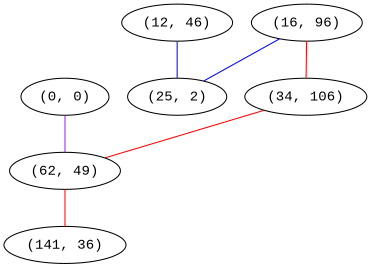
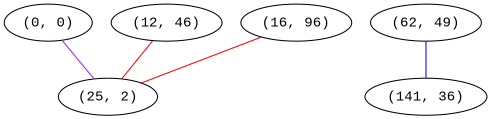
  graph {
    fontname="Liberation Mono"
    node [fontname="Liberation Mono"]
    edge [color=red fontname="Liberation Mono" weight=1]
    "(0, 0)"
    "(25, 2)"
    "(12, 46)"
    "(62, 49)"
    "(141, 36)"
    n6 [label="(16, 96)"]
-   "(34, 106)"
-   "(0, 0)" -- "(62, 49)" [color=purple weight=4]
-   "(12, 46)" -- "(25, 2)" [color=blue weight=3]
-   "(62, 49)" -- "(141, 36)" [weight=3]
-   n6 -- "(25, 2)" [color=blue]
-   n6 -- "(34, 106)"
-   "(34, 106)" -- "(62, 49)"
+   "(0, 0)" -- "(25, 2)" [color=purple weight=4]
+   "(12, 46)" -- "(25, 2)" [weight=3]
+   "(62, 49)" -- "(141, 36)" [color=blue weight=3]
+   n6 -- "(25, 2)"
  }
